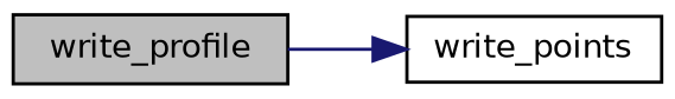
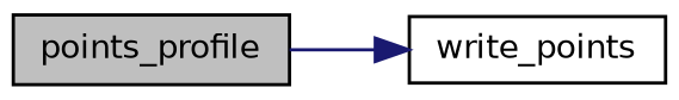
  digraph {
    rankdir=LR
    node [color=black fontname=Helvetica fontsize=10 shape=record style=filled]
-   n1 [fillcolor=grey75 fontcolor=black height=0.2 label=write_profile width=0.4]
+   n1 [fillcolor=grey75 fontcolor=black height=0.2 label=points_profile width=0.4]
    n2 [fillcolor=white height=0.2 label=write_points width=0.4]
    n1 -> n2 [color=midnightblue fontname=Helvetica fontsize=10 labelfontname=Helvetica labelfontsize=10 style=solid]
  }
